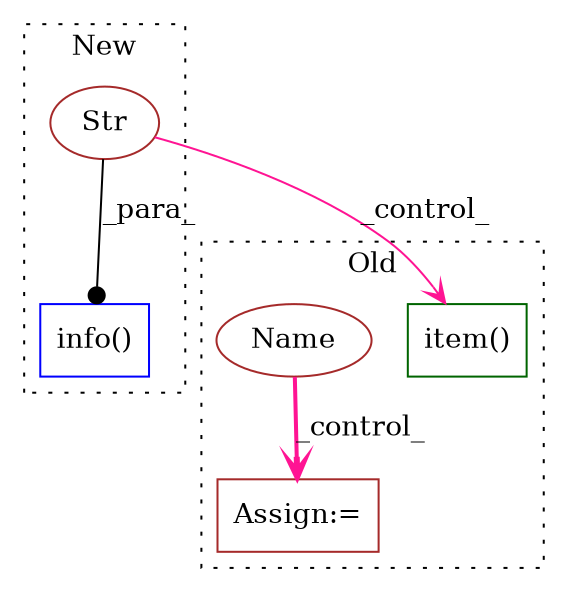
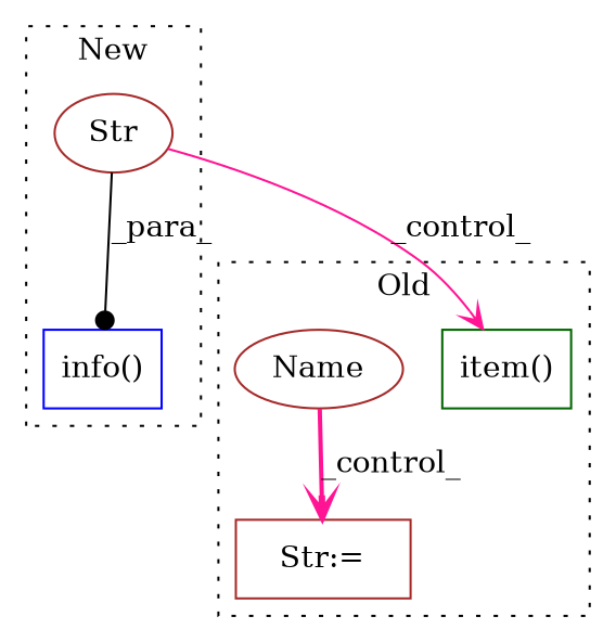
  digraph {
    node [a=75 color=brown shape=box]
    edge [arrowhead=vee color=deeppink style=solid]
    n1 [color=darkgreen l=13 label="item()" s=8869]
    n2 [a=87 l=7 label=Name s=8493 shape=ellipse]
-   n3 [a=68 l=3 label="Assign:=" s=8588]
+   n3 [a=68 l=3 label="Str:=" s=8588]
    n4 [color=blue l="13,1" label="info()" s="9252,9277"]
    n5 [a=66 l=12 label=Str s=9265 shape=ellipse]
    subgraph cluster_1 {
      label=Old
      style=dotted
      n1
      n2
      n3
    }
    subgraph cluster_2 {
      label=New
      style=dotted
      n4
      n5
    }
    n2 -> n3 [label=_control_ style=bold]
    n5 -> n1 [label=_control_]
    n5 -> n4 [arrowhead=dot color=black label=_para_]
  }
